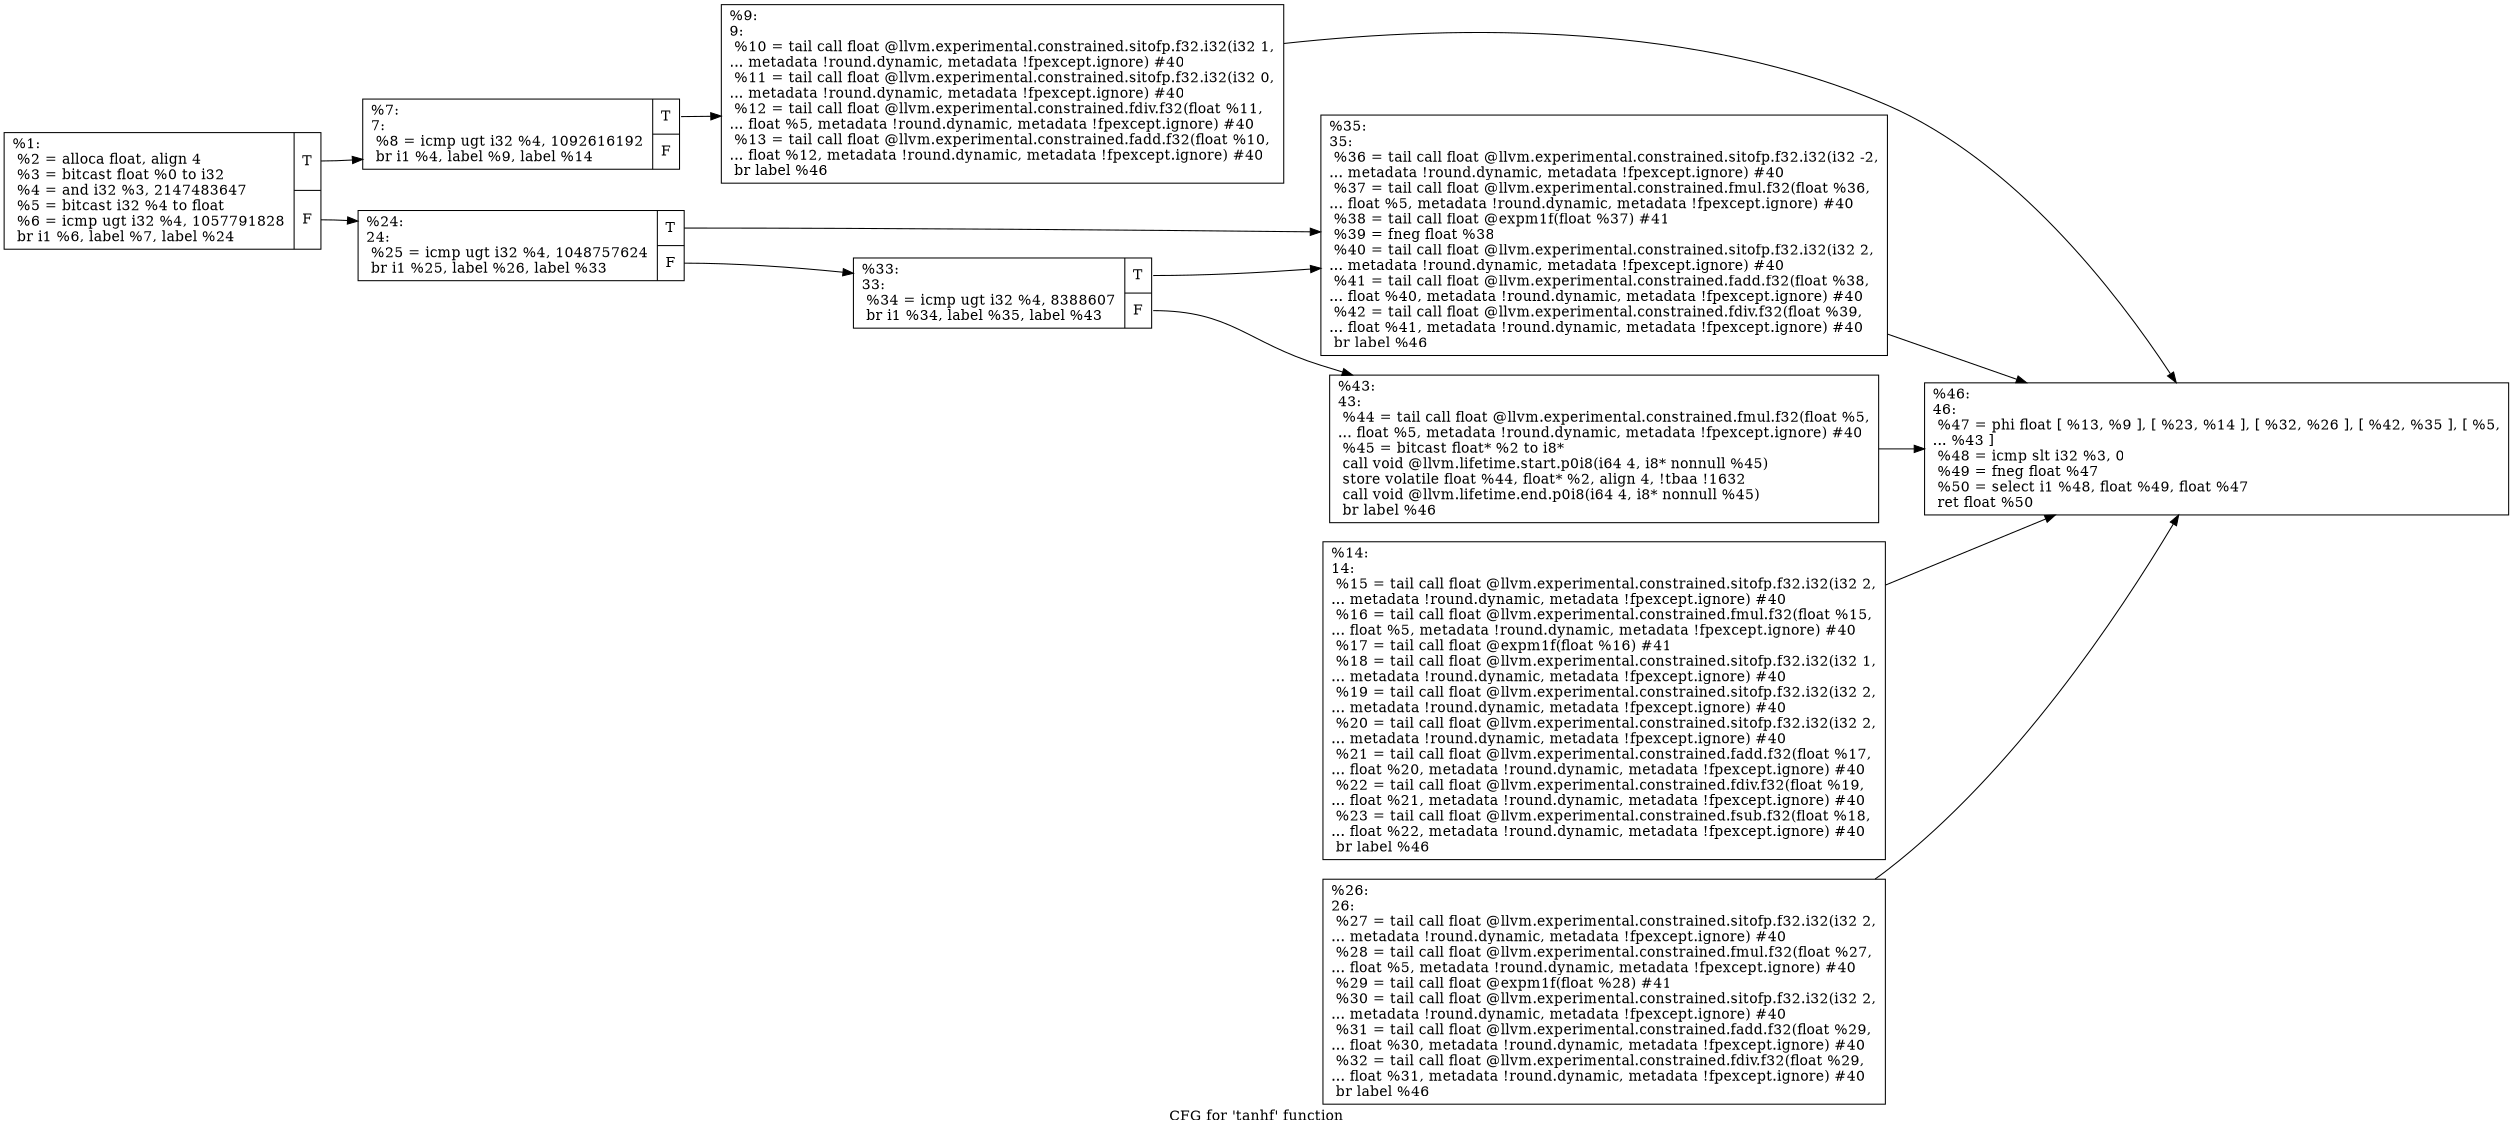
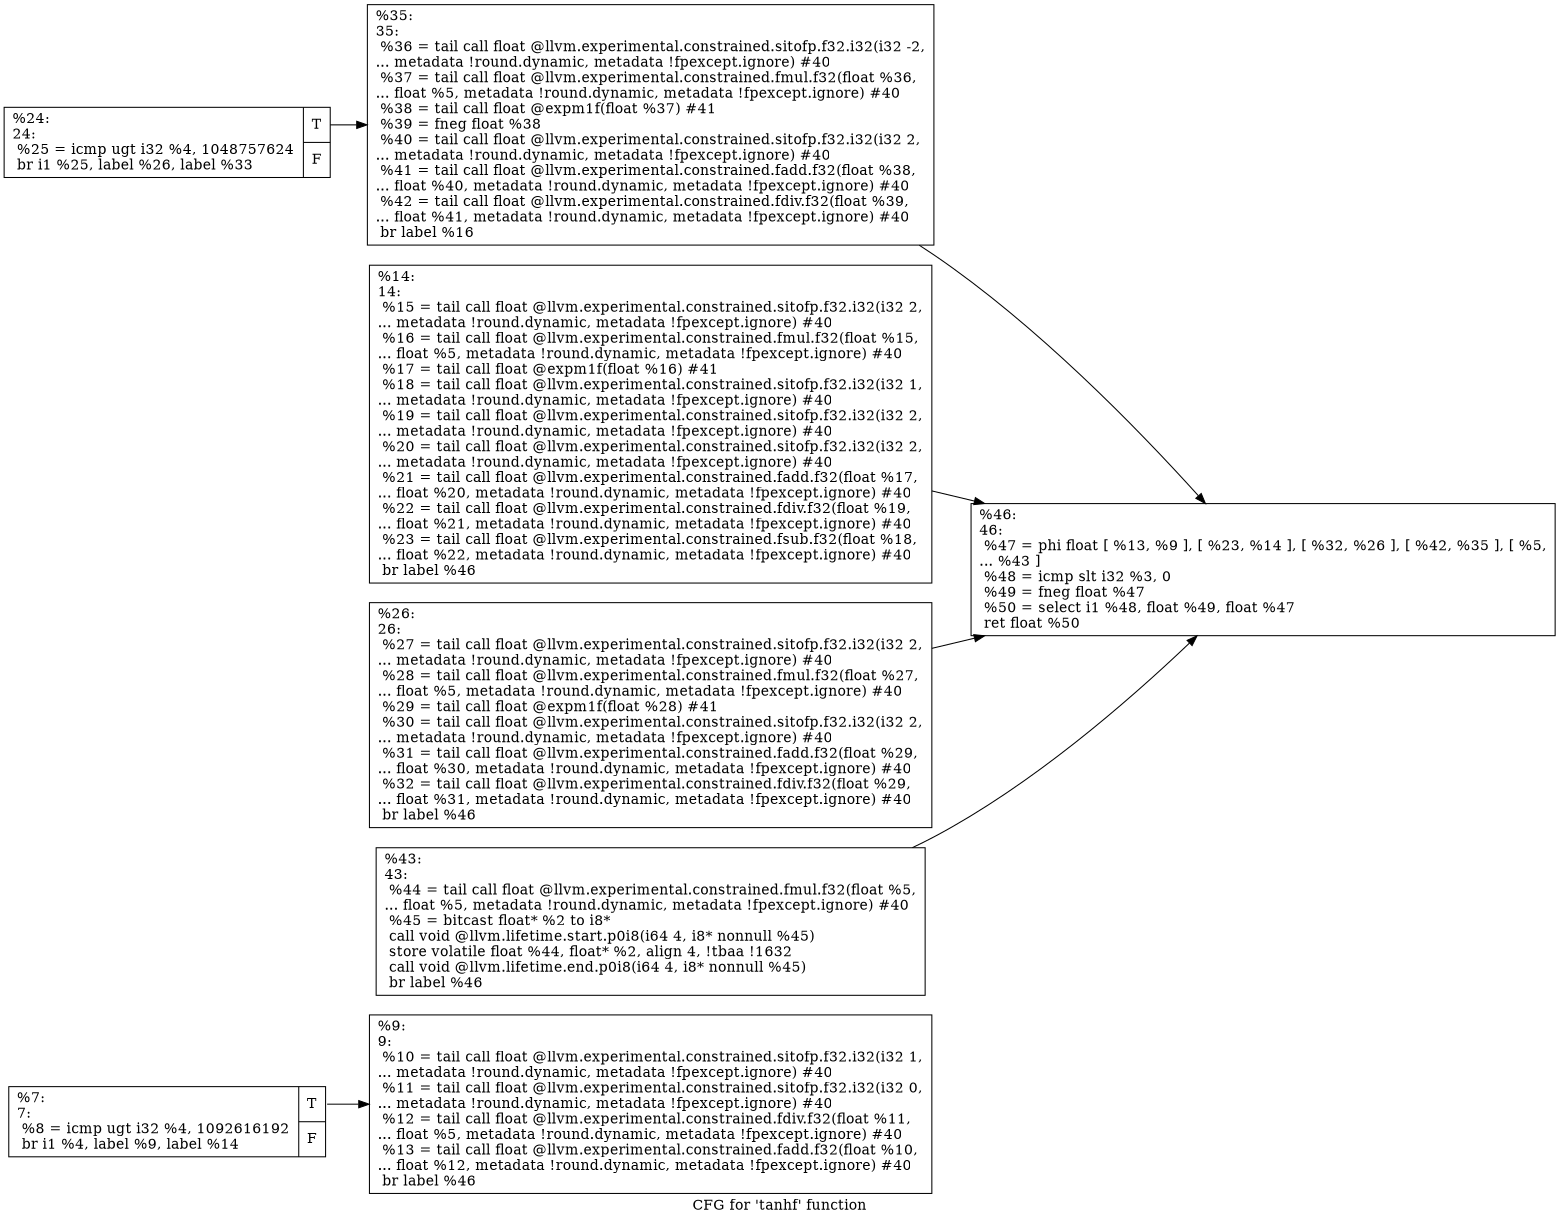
  digraph {
    label="CFG for 'tanhf' function"
    rankdir=LR
    node [shape=record]
-   n1 [label="{%1:\l  %2 = alloca float, align 4\l  %3 = bitcast float %0 to i32\l  %4 = and i32 %3, 2147483647\l  %5 = bitcast i32 %4 to float\l  %6 = icmp ugt i32 %4, 1057791828\l  br i1 %6, label %7, label %24\l|{<s0>T|<s1>F}}"]
    n2 [label="{%7:\l7:                                                \l  %8 = icmp ugt i32 %4, 1092616192\l  br i1 %4, label %9, label %14\l|{<s0>T|<s1>F}}"]
    n3 [label="{%24:\l24:                                               \l  %25 = icmp ugt i32 %4, 1048757624\l  br i1 %25, label %26, label %33\l|{<s0>T|<s1>F}}"]
    n4 [label="{%9:\l9:                                                \l  %10 = tail call float @llvm.experimental.constrained.sitofp.f32.i32(i32 1,\l... metadata !round.dynamic, metadata !fpexcept.ignore) #40\l  %11 = tail call float @llvm.experimental.constrained.sitofp.f32.i32(i32 0,\l... metadata !round.dynamic, metadata !fpexcept.ignore) #40\l  %12 = tail call float @llvm.experimental.constrained.fdiv.f32(float %11,\l... float %5, metadata !round.dynamic, metadata !fpexcept.ignore) #40\l  %13 = tail call float @llvm.experimental.constrained.fadd.f32(float %10,\l... float %12, metadata !round.dynamic, metadata !fpexcept.ignore) #40\l  br label %46\l}"]
-   n5 [label="{%33:\l33:                                               \l  %34 = icmp ugt i32 %4, 8388607\l  br i1 %34, label %35, label %43\l|{<s0>T|<s1>F}}"]
-   n6 [label="{%35:\l35:                                               \l  %36 = tail call float @llvm.experimental.constrained.sitofp.f32.i32(i32 -2,\l... metadata !round.dynamic, metadata !fpexcept.ignore) #40\l  %37 = tail call float @llvm.experimental.constrained.fmul.f32(float %36,\l... float %5, metadata !round.dynamic, metadata !fpexcept.ignore) #40\l  %38 = tail call float @expm1f(float %37) #41\l  %39 = fneg float %38\l  %40 = tail call float @llvm.experimental.constrained.sitofp.f32.i32(i32 2,\l... metadata !round.dynamic, metadata !fpexcept.ignore) #40\l  %41 = tail call float @llvm.experimental.constrained.fadd.f32(float %38,\l... float %40, metadata !round.dynamic, metadata !fpexcept.ignore) #40\l  %42 = tail call float @llvm.experimental.constrained.fdiv.f32(float %39,\l... float %41, metadata !round.dynamic, metadata !fpexcept.ignore) #40\l  br label %46\l}"]
+   n6 [label="{%35:\l35:                                               \l  %36 = tail call float @llvm.experimental.constrained.sitofp.f32.i32(i32 -2,\l... metadata !round.dynamic, metadata !fpexcept.ignore) #40\l  %37 = tail call float @llvm.experimental.constrained.fmul.f32(float %36,\l... float %5, metadata !round.dynamic, metadata !fpexcept.ignore) #40\l  %38 = tail call float @expm1f(float %37) #41\l  %39 = fneg float %38\l  %40 = tail call float @llvm.experimental.constrained.sitofp.f32.i32(i32 2,\l... metadata !round.dynamic, metadata !fpexcept.ignore) #40\l  %41 = tail call float @llvm.experimental.constrained.fadd.f32(float %38,\l... float %40, metadata !round.dynamic, metadata !fpexcept.ignore) #40\l  %42 = tail call float @llvm.experimental.constrained.fdiv.f32(float %39,\l... float %41, metadata !round.dynamic, metadata !fpexcept.ignore) #40\l  br label %16\l}"]
    n7 [label="{%46:\l46:                                               \l  %47 = phi float [ %13, %9 ], [ %23, %14 ], [ %32, %26 ], [ %42, %35 ], [ %5,\l... %43 ]\l  %48 = icmp slt i32 %3, 0\l  %49 = fneg float %47\l  %50 = select i1 %48, float %49, float %47\l  ret float %50\l}"]
    n8 [label="{%14:\l14:                                               \l  %15 = tail call float @llvm.experimental.constrained.sitofp.f32.i32(i32 2,\l... metadata !round.dynamic, metadata !fpexcept.ignore) #40\l  %16 = tail call float @llvm.experimental.constrained.fmul.f32(float %15,\l... float %5, metadata !round.dynamic, metadata !fpexcept.ignore) #40\l  %17 = tail call float @expm1f(float %16) #41\l  %18 = tail call float @llvm.experimental.constrained.sitofp.f32.i32(i32 1,\l... metadata !round.dynamic, metadata !fpexcept.ignore) #40\l  %19 = tail call float @llvm.experimental.constrained.sitofp.f32.i32(i32 2,\l... metadata !round.dynamic, metadata !fpexcept.ignore) #40\l  %20 = tail call float @llvm.experimental.constrained.sitofp.f32.i32(i32 2,\l... metadata !round.dynamic, metadata !fpexcept.ignore) #40\l  %21 = tail call float @llvm.experimental.constrained.fadd.f32(float %17,\l... float %20, metadata !round.dynamic, metadata !fpexcept.ignore) #40\l  %22 = tail call float @llvm.experimental.constrained.fdiv.f32(float %19,\l... float %21, metadata !round.dynamic, metadata !fpexcept.ignore) #40\l  %23 = tail call float @llvm.experimental.constrained.fsub.f32(float %18,\l... float %22, metadata !round.dynamic, metadata !fpexcept.ignore) #40\l  br label %46\l}"]
    n9 [label="{%26:\l26:                                               \l  %27 = tail call float @llvm.experimental.constrained.sitofp.f32.i32(i32 2,\l... metadata !round.dynamic, metadata !fpexcept.ignore) #40\l  %28 = tail call float @llvm.experimental.constrained.fmul.f32(float %27,\l... float %5, metadata !round.dynamic, metadata !fpexcept.ignore) #40\l  %29 = tail call float @expm1f(float %28) #41\l  %30 = tail call float @llvm.experimental.constrained.sitofp.f32.i32(i32 2,\l... metadata !round.dynamic, metadata !fpexcept.ignore) #40\l  %31 = tail call float @llvm.experimental.constrained.fadd.f32(float %29,\l... float %30, metadata !round.dynamic, metadata !fpexcept.ignore) #40\l  %32 = tail call float @llvm.experimental.constrained.fdiv.f32(float %29,\l... float %31, metadata !round.dynamic, metadata !fpexcept.ignore) #40\l  br label %46\l}"]
    n10 [label="{%43:\l43:                                               \l  %44 = tail call float @llvm.experimental.constrained.fmul.f32(float %5,\l... float %5, metadata !round.dynamic, metadata !fpexcept.ignore) #40\l  %45 = bitcast float* %2 to i8*\l  call void @llvm.lifetime.start.p0i8(i64 4, i8* nonnull %45)\l  store volatile float %44, float* %2, align 4, !tbaa !1632\l  call void @llvm.lifetime.end.p0i8(i64 4, i8* nonnull %45)\l  br label %46\l}"]
-   n1 -> n2 [tailport=s0]
-   n1 -> n3 [tailport=s1]
    n2 -> n4 [tailport=s0]
-   n3 -> n5 [tailport=s1]
    n3 -> n6 [tailport=s0]
-   n4 -> n7
-   n5 -> n6 [tailport=s0]
-   n5 -> n10 [tailport=s1]
    n6 -> n7
    n8 -> n7
    n9 -> n7
    n10 -> n7
  }
